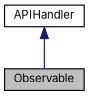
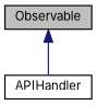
  digraph {
    fontname=Inter
    node [color=black fontname=Inter fontsize=10 shape=record style=filled]
    n1 [fillcolor=grey75 fontcolor=black height=0.2 label=Observable width=0.4]
    n2 [fillcolor=white height=0.2 label=APIHandler width=0.4]
-   n2 -> n1 [color=midnightblue dir=back fontname=Inter fontsize=10 labelfontname=Helvetica labelfontsize=10 style=solid]
+   n1 -> n2 [color=midnightblue dir=back fontname=Inter fontsize=10 labelfontname=Helvetica labelfontsize=10 style=solid]
  }
